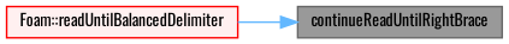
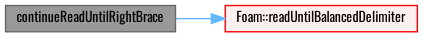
  digraph {
    rankdir=LR
    fontname=Oswald
    node [fontname=Oswald fontsize=10 shape=box style=filled]
    n1 [color=gray40 fillcolor=grey60 fontcolor=black height=0.2 label=continueReadUntilRightBrace width=0.4]
    n2 [color=red fillcolor="#FFF0F0" height=0.2 label="Foam::readUntilBalancedDelimiter" width=0.4]
-   n2 -> n1 [color=steelblue1 fontname=Oswald fontsize=10 labelfontname=Helvetica labelfontsize=10 style=solid]
+   n1 -> n2 [color=steelblue1 fontname=Oswald fontsize=10 labelfontname=Helvetica labelfontsize=10 style=solid]
  }
